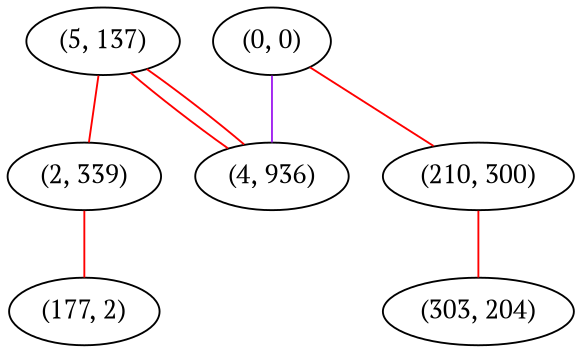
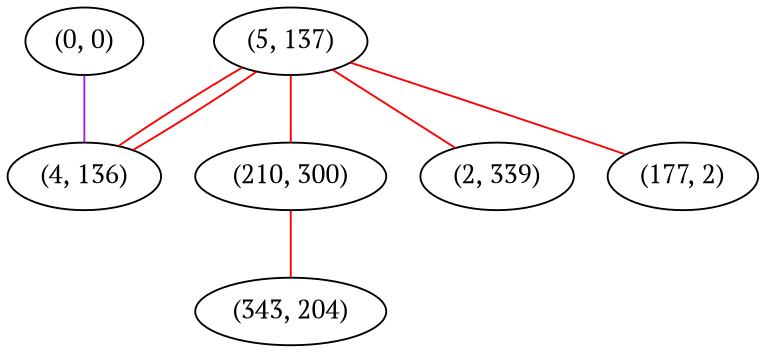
  graph {
    fontname="PT Serif"
    node [fontname="PT Serif"]
    edge [color=red fontname="PT Serif" weight=1]
    "(5, 137)"
    "(210, 300)"
-   "(4, 136)" [label="(4, 936)"]
+   "(4, 136)"
    n4 [label="(2, 339)"]
    "(177, 2)"
-   "(343, 204)" [label="(303, 204)"]
+   "(343, 204)"
    "(0, 0)"
-   "(0, 0)" -- "(210, 300)"
+   "(5, 137)" -- "(210, 300)"
    "(5, 137)" -- "(4, 136)"
    "(5, 137)" -- "(4, 136)"
    "(5, 137)" -- n4
-   n4 -- "(177, 2)"
+   "(5, 137)" -- "(177, 2)"
    "(210, 300)" -- "(343, 204)"
    "(0, 0)" -- "(4, 136)" [color=purple weight=4]
  }
